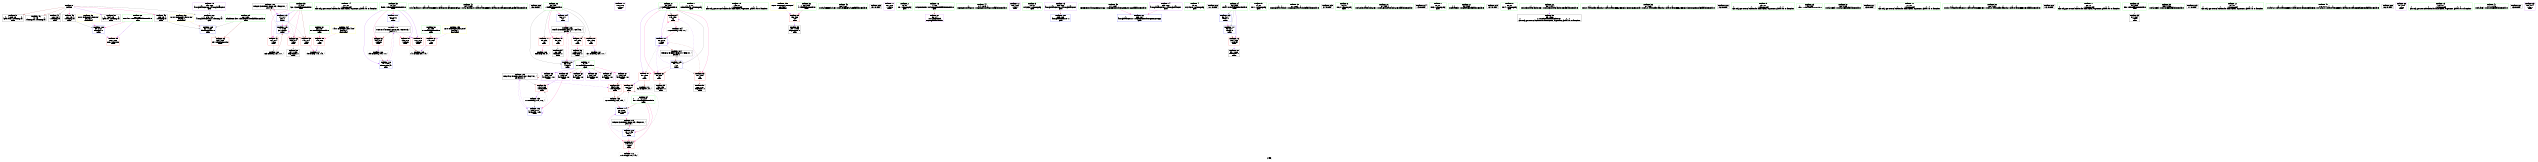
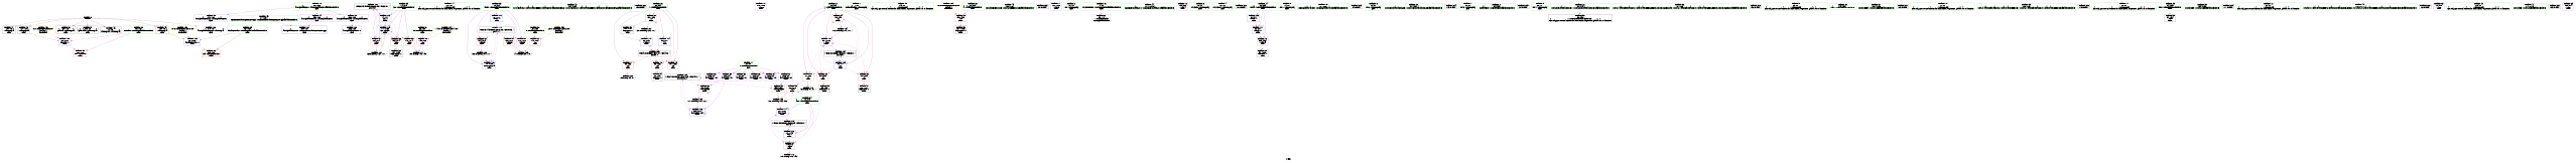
  digraph {
    label=SVFG
    node [color=green shape=record]
    edge [color=deeppink style=solid]
    n1 [color=grey label="{NodeID: 0\nNullPtr}"]
    n2 [color=black label="{NodeID: 46\n2\<--3\ndummyVal\<--dummyVal\n}"]
    n3 [color=black label="{NodeID: 47\n120\<--3\n\<--dummyVal\nmain\n}"]
    n4 [color=black label="{NodeID: 48\n121\<--3\n\<--dummyVal\nmain\n}"]
    n5 [color=black label="{NodeID: 49\n123\<--3\n\<--dummyVal\nmain\n}"]
    n6 [color=black label="{NodeID: 50\n204\<--3\nlpad.val\<--dummyVal\nmain\n}"]
    n7 [color=black label="{NodeID: 51\n205\<--3\nlpad.val51\<--dummyVal\nmain\n}"]
    n8 [color=blue label="{NodeID: 102\n240\<--3\nllvm.global_ctors_2\<--dummyVal\nGlob }" style=dotted]
    n9 [color=blue label="{NodeID: 108\n60\<--121\nexn.slot\<--\nmain\n}"]
    n10 [color=blue label="{NodeID: 109\n62\<--123\nehselector.slot\<--\nmain\n}"]
    n11 [color=red label="{NodeID: 85\n202\<--60\nexn\<--exn.slot\nmain\n}"]
    n12 [color=red label="{NodeID: 86\n203\<--62\nsel\<--ehselector.slot\nmain\n}"]
    n13 [color=black label="{NodeID: 180\nMR_22V_3 = PHI(MR_22V_5, MR_22V_1, )\npts\{75 \}\n}"]
    n14 [color=blue label="{NodeID: 113\n74\<--77\ni20\<--\nmain\n}"]
    n15 [color=red label="{NodeID: 97\n164\<--74\n\<--i20\nmain\n}"]
    n16 [color=red label="{NodeID: 95\n148\<--74\n\<--i20\nmain\n}"]
    n17 [color=red label="{NodeID: 96\n153\<--74\n\<--i20\nmain\n}"]
    n18 [color=blue label="{NodeID: 115\n74\<--165\ni20\<--inc31\nmain\n}"]
    n19 [color=grey label="{NodeID: 162\n165 = Binary(164, 117, )\n}"]
    n20 [color=grey label="{NodeID: 171\n150 = cmp(148, 149, )\n}"]
    n21 [color=black label="{NodeID: 58\n154\<--153\nidxprom26\<--\nmain\n}"]
    n22 [label="{NodeID: 14\n117\<--1\n\<--dummyObj\nCan only get source location for instruction, argument, global var or function.}"]
    n23 [color=yellow label="{NodeID: 194\n14V_1 = ENCHI(MR_14V_0)\npts\{67 \}\nFun[main]}" style=double]
    n24 [color=red label="{NodeID: 88\n149\<--66\n\<--N\nmain\n}"]
    n25 [color=blue label="{NodeID: 111\n70\<--117\ntimes\<--\nmain\n}"]
    n26 [color=black label="{NodeID: 178\nMR_18V_4 = PHI(MR_18V_5, MR_18V_3, )\npts\{71 \}\n}"]
    n27 [color=blue label="{NodeID: 116\n70\<--195\ntimes\<--inc49\nmain\n}"]
    n28 [color=red label="{NodeID: 90\n139\<--70\n\<--times\nmain\n}"]
    n29 [color=red label="{NodeID: 91\n172\<--70\n\<--times\nmain\n}"]
    n30 [color=red label="{NodeID: 92\n194\<--70\n\<--times\nmain\n}"]
    n31 [color=grey label="{NodeID: 169\n141 = cmp(139, 140, )\n}"]
    n32 [color=grey label="{NodeID: 166\n195 = Binary(194, 117, )\n}"]
    n33 [label="{NodeID: 28\n60\<--61\nexn.slot\<--exn.slot_field_insensitive\nmain\n}"]
    n34 [label="{NodeID: 42\n184\<--185\n_ZSt4endlIcSt11char_traitsIcEERSt13basic_ostreamIT_T0_ES6_\<--_ZSt4endlIcSt11char_traitsIcEERSt13basic_ostreamIT_T0_ES6__field_insensitive\n}"]
    n35 [color=black label="{NodeID: 222\n190 = PHI()\n}"]
    n36 [color=black label="{NodeID: 56\n105\<--104\nidxprom6\<--\nmain\n}"]
    n37 [color=purple label="{NodeID: 70\n176\<--16\n\<--.str.2\nmain\n}"]
    n38 [color=grey label="{NodeID: 167\n131 = Binary(130, 117, )\n}"]
    n39 [color=blue label="{NodeID: 110\n56\<--131\ni\<--inc11\nmain\n}"]
    n40 [color=black label="{NodeID: 183\nMR_4V_3 = PHI(MR_4V_4, MR_4V_2, )\npts\{57 \}\n}"]
    n41 [color=red label="{NodeID: 77\n85\<--56\n\<--i\nmain\n}"]
    n42 [color=red label="{NodeID: 78\n95\<--56\n\<--i\nmain\n}"]
    n43 [color=red label="{NodeID: 79\n104\<--56\n\<--i\nmain\n}"]
    n44 [color=red label="{NodeID: 80\n130\<--56\n\<--i\nmain\n}"]
    n45 [color=red label="{NodeID: 84\n115\<--58\n\<--j\nmain\n}"]
    n46 [color=grey label="{NodeID: 164\n116 = Binary(115, 117, )\n}"]
    n47 [color=blue label="{NodeID: 107\n58\<--116\nj\<--inc\nmain\n}"]
    n48 [color=black label="{NodeID: 184\nMR_6V_2 = PHI(MR_6V_4, MR_6V_1, )\npts\{59 \}\n}"]
    n49 [color=red label="{NodeID: 81\n91\<--58\n\<--j\nmain\n}"]
    n50 [color=red label="{NodeID: 82\n98\<--58\n\<--j\nmain\n}"]
    n51 [color=red label="{NodeID: 83\n107\<--58\n\<--j\nmain\n}"]
    n52 [label="{NodeID: 1\n7\<--1\n__dso_handle\<--dummyObj\nGlob }"]
    n53 [color=red label="{NodeID: 98\n110\<--109\n\<--arrayidx9\nmain\n}"]
    n54 [color=grey label="{NodeID: 165\n111 = Binary(110, 112, )\n}"]
    n55 [color=blue label="{NodeID: 106\n109\<--111\narrayidx9\<--div\nmain\n}"]
    n56 [color=black label="{NodeID: 185\nMR_24V_2 = PHI(MR_24V_3, MR_24V_1, )\npts\{90000 \}\n}"]
    n57 [label="{NodeID: 15\n145\<--1\n\<--dummyObj\nCan only get source location for instruction, argument, global var or function.}"]
    n58 [color=yellow label="{NodeID: 195\n16V_1 = ENCHI(MR_16V_0)\npts\{69 \}\nFun[main]}" style=double]
    n59 [color=red label="{NodeID: 89\n156\<--68\n\<--a\nmain\n}"]
    n60 [color=black label="{NodeID: 59\n157\<--156\nidxprom28\<--\nmain\n}"]
    n61 [color=blue label="{NodeID: 112\n72\<--145\nans\<--\nmain\n}"]
    n62 [color=red label="{NodeID: 93\n160\<--72\n\<--ans\nmain\n}"]
    n63 [color=red label="{NodeID: 94\n178\<--72\n\<--ans\nmain\n}"]
    n64 [color=blue label="{NodeID: 114\n72\<--161\nans\<--mul\nmain\n}"]
    n65 [color=black label="{NodeID: 179\nMR_20V_3 = PHI(MR_20V_5, MR_20V_1, )\npts\{73 \}\n}"]
    n66 [color=grey label="{NodeID: 163\n161 = Binary(160, 159, )\n}"]
    n67 [color=grey label="{NodeID: 172\n179 = cmp(178, 145, )\n}"]
    n68 [label="{NodeID: 29\n62\<--63\nehselector.slot\<--ehselector.slot_field_insensitive\nmain\n}"]
    n69 [label="{NodeID: 43\n186\<--187\n_ZNSolsEPFRSoS_E\<--_ZNSolsEPFRSoS_E_field_insensitive\n}"]
    n70 [color=black label="{NodeID: 223\n191 = PHI()\n}"]
    n71 [color=black label="{NodeID: 57\n108\<--107\nidxprom8\<--\nmain\n}"]
    n72 [color=purple label="{NodeID: 71\n181\<--18\n\<--.str.3\nmain\n}"]
    n73 [color=grey label="{NodeID: 168\n86 = cmp(85, 87, )\n}"]
    n74 [label="{NodeID: 2\n10\<--1\n.str\<--dummyObj\nGlob }"]
    n75 [color=red label="{NodeID: 99\n159\<--158\n\<--arrayidx29\nmain\n}"]
    n76 [label="{NodeID: 16\n4\<--6\n_ZStL8__ioinit\<--_ZStL8__ioinit_field_insensitive\nGlob }"]
    n77 [color=purple label="{NodeID: 61\n33\<--4\n\<--_ZStL8__ioinit\n__cxx_global_var_init\n}"]
    n78 [label="{NodeID: 30\n64\<--65\nT\<--T_field_insensitive\nmain\n}"]
    n79 [color=red label="{NodeID: 87\n140\<--64\n\<--T\nmain\n}"]
    n80 [label="{NodeID: 44\n214\<--215\n__gxx_personality_v0\<--__gxx_personality_v0_field_insensitive\n}"]
    n81 [color=purple label="{NodeID: 72\n189\<--20\n\<--.str.4\nmain\n}"]
    n82 [label="{NodeID: 3\n12\<--1\n_ZSt3cin\<--dummyObj\nGlob }"]
    n83 [color=black label="{NodeID: 54\n96\<--95\nidxprom\<--\nmain\n}"]
    n84 [color=blue label="{NodeID: 100\n238\<--23\nllvm.global_ctors_0\<--\nGlob }"]
    n85 [label="{NodeID: 17\n8\<--9\nx\<--x_field_insensitive\nGlob }"]
    n86 [color=purple label="{NodeID: 62\n97\<--8\narrayidx\<--x\nmain\n}"]
    n87 [color=purple label="{NodeID: 63\n100\<--8\narrayidx5\<--x\nmain\n}"]
    n88 [color=purple label="{NodeID: 64\n106\<--8\narrayidx7\<--x\nmain\n}"]
    n89 [color=purple label="{NodeID: 65\n109\<--8\narrayidx9\<--x\nmain\n}"]
    n90 [color=purple label="{NodeID: 66\n155\<--8\narrayidx27\<--x\nmain\n}"]
    n91 [color=purple label="{NodeID: 67\n158\<--8\narrayidx29\<--x\nmain\n}"]
    n92 [label="{NodeID: 31\n66\<--67\nN\<--N_field_insensitive\nmain\n}"]
    n93 [label="{NodeID: 45\n24\<--234\n_GLOBAL__sub_I_CLDP_2_0.cpp\<--_GLOBAL__sub_I_CLDP_2_0.cpp_field_insensitive\n}"]
    n94 [color=blue label="{NodeID: 101\n239\<--24\nllvm.global_ctors_1\<--_GLOBAL__sub_I_CLDP_2_0.cpp\nGlob }"]
    n95 [color=purple label="{NodeID: 73\n238\<--22\nllvm.global_ctors_0\<--llvm.global_ctors\nGlob }"]
    n96 [color=grey label="{NodeID: 170\n92 = cmp(91, 87, )\n}"]
    n97 [label="{NodeID: 4\n13\<--1\n_ZSt4cout\<--dummyObj\nGlob }"]
    n98 [color=blue label="{NodeID: 105\n58\<--77\nj\<--\nmain\n}"]
    n99 [color=black label="{NodeID: 55\n99\<--98\nidxprom4\<--\nmain\n}"]
+   n100 [label="{NodeID: 18\n22\<--26\nllvm.global_ctors\<--llvm.global_ctors_field_insensitive\nGlob }"]
    n101 [color=purple label="{NodeID: 74\n239\<--22\nllvm.global_ctors_1\<--llvm.global_ctors\nGlob }"]
    n102 [color=purple label="{NodeID: 75\n240\<--22\nllvm.global_ctors_2\<--llvm.global_ctors\nGlob }"]
    n103 [label="{NodeID: 32\n68\<--69\na\<--a_field_insensitive\nmain\n}"]
    n104 [color=black label="{NodeID: 212\n101 = PHI()\n}"]
    n105 [color=black label="{NodeID: 60\n51\<--200\nmain_ret\<--\nmain\n}"]
    n106 [label="{NodeID: 5\n14\<--1\n.str.1\<--dummyObj\nGlob }"]
    n107 [label="{NodeID: 19\n27\<--28\n__cxx_global_var_init\<--__cxx_global_var_init_field_insensitive\n}"]
    n108 [label="{NodeID: 33\n70\<--71\ntimes\<--times_field_insensitive\nmain\n}"]
    n109 [color=black label="{NodeID: 213\n34 = PHI()\n}"]
    n110 [label="{NodeID: 6\n16\<--1\n.str.2\<--dummyObj\nGlob }"]
    n111 [color=blue label="{NodeID: 103\n52\<--77\nretval\<--\nmain\n}"]
    n112 [color=blue label="{NodeID: 117\n52\<--77\nretval\<--\nmain\n}"]
    n113 [color=red label="{NodeID: 76\n200\<--52\n\<--retval\nmain\n}"]
    n114 [label="{NodeID: 20\n31\<--32\n_ZNSt8ios_base4InitC1Ev\<--_ZNSt8ios_base4InitC1Ev_field_insensitive\n}"]
    n115 [label="{NodeID: 34\n72\<--73\nans\<--ans_field_insensitive\nmain\n}"]
    n116 [color=black label="{NodeID: 214\n143 = PHI()\n}"]
    n117 [label="{NodeID: 7\n18\<--1\n.str.3\<--dummyObj\nGlob }"]
    n118 [color=blue label="{NodeID: 104\n56\<--77\ni\<--\nmain\n}"]
    n119 [label="{NodeID: 21\n37\<--38\n__cxa_atexit\<--__cxa_atexit_field_insensitive\n}"]
    n120 [label="{NodeID: 35\n74\<--75\ni20\<--i20_field_insensitive\nmain\n}"]
    n121 [color=black label="{NodeID: 215\n134 = PHI()\n}"]
    n122 [label="{NodeID: 8\n20\<--1\n.str.4\<--dummyObj\nGlob }"]
    n123 [label="{NodeID: 22\n36\<--42\n_ZNSt8ios_base4InitD1Ev\<--_ZNSt8ios_base4InitD1Ev_field_insensitive\n}"]
    n124 [color=black label="{NodeID: 52\n35\<--36\n\<--_ZNSt8ios_base4InitD1Ev\nCan only get source location for instruction, argument, global var or function.}"]
    n125 [label="{NodeID: 36\n81\<--82\n_ZNSt14basic_ifstreamIcSt11char_traitsIcEEC1EPKcSt13_Ios_Openmode\<--_ZNSt14basic_ifstreamIcSt11char_traitsIcEEC1EPKcSt13_Ios_Openmode_field_insensitive\n}"]
    n126 [color=black label="{NodeID: 216\n152 = PHI()\n}"]
    n127 [label="{NodeID: 9\n23\<--1\n\<--dummyObj\nCan only get source location for instruction, argument, global var or function.}"]
    n128 [label="{NodeID: 23\n49\<--50\nmain\<--main_field_insensitive\n}"]
    n129 [label="{NodeID: 37\n102\<--103\n_ZNSirsERd\<--_ZNSirsERd_field_insensitive\n}"]
    n130 [color=black label="{NodeID: 217\n169 = PHI()\n}"]
    n131 [label="{NodeID: 10\n77\<--1\n\<--dummyObj\nCan only get source location for instruction, argument, global var or function.}"]
    n132 [label="{NodeID: 24\n52\<--53\nretval\<--retval_field_insensitive\nmain\n}"]
    n133 [label="{NodeID: 38\n126\<--127\n_ZNSt14basic_ifstreamIcSt11char_traitsIcEED1Ev\<--_ZNSt14basic_ifstreamIcSt11char_traitsIcEED1Ev_field_insensitive\n}"]
    n134 [color=black label="{NodeID: 218\n173 = PHI()\n}"]
    n135 [label="{NodeID: 11\n80\<--1\n\<--dummyObj\nCan only get source location for instruction, argument, global var or function.}"]
    n136 [color=yellow label="{NodeID: 191\n8V_1 = ENCHI(MR_8V_0)\npts\{61 \}\nFun[main]}" style=double]
    n137 [label="{NodeID: 25\n54\<--55\nFIN\<--FIN_field_insensitive\nmain\n}"]
    n138 [color=black label="{NodeID: 53\n94\<--54\n\<--FIN\nmain\n}"]
    n139 [label="{NodeID: 39\n135\<--136\n_ZNSirsERi\<--_ZNSirsERi_field_insensitive\n}"]
    n140 [color=black label="{NodeID: 219\n177 = PHI()\n}"]
    n141 [label="{NodeID: 12\n87\<--1\n\<--dummyObj\nCan only get source location for instruction, argument, global var or function.}"]
    n142 [color=yellow label="{NodeID: 192\n10V_1 = ENCHI(MR_10V_0)\npts\{63 \}\nFun[main]}" style=double]
    n143 [label="{NodeID: 26\n56\<--57\ni\<--i_field_insensitive\nmain\n}"]
    n144 [label="{NodeID: 40\n170\<--171\n_ZStlsISt11char_traitsIcEERSt13basic_ostreamIcT_ES5_PKc\<--_ZStlsISt11char_traitsIcEERSt13basic_ostreamIcT_ES5_PKc_field_insensitive\n}"]
    n145 [color=black label="{NodeID: 220\n182 = PHI()\n}"]
    n146 [color=purple label="{NodeID: 68\n78\<--10\n\<--.str\nmain\n}"]
    n147 [label="{NodeID: 13\n112\<--1\n\<--dummyObj\nCan only get source location for instruction, argument, global var or function.}"]
    n148 [color=yellow label="{NodeID: 193\n12V_1 = ENCHI(MR_12V_0)\npts\{65 \}\nFun[main]}" style=double]
    n149 [label="{NodeID: 27\n58\<--59\nj\<--j_field_insensitive\nmain\n}"]
    n150 [label="{NodeID: 41\n174\<--175\n_ZNSolsEi\<--_ZNSolsEi_field_insensitive\n}"]
    n151 [color=black label="{NodeID: 221\n183 = PHI()\n}"]
    n152 [color=purple label="{NodeID: 69\n168\<--14\n\<--.str.1\nmain\n}"]
    n1 -> n2 [color=brown]
    n1 -> n3 [color=gray40]
    n1 -> n4
    n1 -> n5
    n1 -> n6 [color=purple]
    n1 -> n7 [color=brown]
    n1 -> n8 [color=gray40]
    n4 -> n9 [color=gray40]
    n5 -> n10 [color=gray40]
    n9 -> n11 [color=purple style=dashed]
    n10 -> n12 [color=gray40 style=dashed]
    n13 -> n14 [color=purple style=dashed]
    n14 -> n13 [style=dashed]
    n14 -> n15 [color=purple style=dashed]
    n14 -> n16 [color=gray40 style=dashed]
    n14 -> n17 [color=gray40 style=dashed]
    n14 -> n18 [style=dashed]
    n15 -> n19 [color=gray40]
    n16 -> n20
    n17 -> n21 [color=gray40]
    n18 -> n13 [color=brown style=dashed]
    n18 -> n15 [color=gray40 style=dashed]
    n18 -> n16 [color=brown style=dashed]
    n18 -> n17 [style=dashed]
    n18 -> n18 [style=dashed]
    n19 -> n18 [color=brown]
    n23 -> n24 [style=dashed]
    n24 -> n20 [color=purple]
    n25 -> n26 [color=purple style=dashed]
    n26 -> n27 [style=dashed]
    n26 -> n28 [style=dashed]
    n26 -> n29 [color=purple style=dashed]
    n26 -> n30 [color=brown style=dashed]
    n27 -> n26 [color=purple style=dashed]
    n28 -> n31 [color=brown]
    n30 -> n32 [color=purple]
    n32 -> n27 [color=brown]
    n33 -> n9
    n33 -> n11 [color=purple]
    n38 -> n39 [color=gray40]
    n39 -> n40 [style=dashed]
    n40 -> n39 [style=dashed]
    n40 -> n41 [color=brown style=dashed]
    n40 -> n42 [color=purple style=dashed]
    n40 -> n43 [color=purple style=dashed]
    n40 -> n44 [color=brown style=dashed]
    n41 -> n73
    n42 -> n83 [color=gray40]
-   n43 -> n36
+   n44 -> n36
    n44 -> n38 [color=purple]
    n45 -> n46
    n46 -> n47
    n47 -> n45 [style=dashed]
    n47 -> n47 [color=purple style=dashed]
    n47 -> n48 [color=brown style=dashed]
    n47 -> n49 [color=gray40 style=dashed]
    n47 -> n50 [color=purple style=dashed]
    n47 -> n51 [color=brown style=dashed]
    n48 -> n98 [color=brown style=dashed]
    n49 -> n62 [color=purple]
    n49 -> n96 [color=brown]
    n50 -> n99 [color=brown]
    n51 -> n71 [color=brown]
    n53 -> n54 [color=purple]
    n54 -> n55 [color=gray40]
    n55 -> n53 [color=gray40 style=dashed]
    n55 -> n55 [color=purple style=dashed]
    n55 -> n56 [color=purple style=dashed]
    n56 -> n53 [color=gray40 style=dashed]
    n56 -> n55 [color=purple style=dashed]
    n56 -> n56 [color=brown style=dashed]
    n56 -> n75 [color=purple style=dashed]
    n58 -> n59 [color=purple style=dashed]
    n59 -> n60 [color=purple]
    n61 -> n62 [color=gray40 style=dashed]
    n61 -> n63 [style=dashed]
    n61 -> n64 [color=purple style=dashed]
    n61 -> n65 [style=dashed]
    n62 -> n66 [color=brown]
    n63 -> n67
    n64 -> n62 [color=gray40 style=dashed]
    n64 -> n63 [style=dashed]
    n64 -> n64 [color=purple style=dashed]
    n64 -> n65 [style=dashed]
    n65 -> n61 [color=gray40 style=dashed]
    n66 -> n64
    n68 -> n10 [color=gray40]
    n68 -> n12 [color=brown]
    n75 -> n66 [color=brown]
    n76 -> n77 [color=brown]
    n78 -> n79 [color=brown]
    n79 -> n31 [color=purple]
    n85 -> n86 [color=brown]
    n85 -> n87 [color=purple]
    n85 -> n88 [color=brown]
    n85 -> n89 [color=brown]
    n85 -> n90 [color=purple]
    n85 -> n91
    n89 -> n53 [color=purple]
    n89 -> n55
    n91 -> n75 [color=brown]
    n92 -> n24
    n93 -> n94
    n95 -> n84 [color=brown]
    n98 -> n45 [color=purple style=dashed]
    n98 -> n47 [color=purple style=dashed]
    n98 -> n48 [color=gray40 style=dashed]
    n98 -> n49 [style=dashed]
    n98 -> n50 [color=brown style=dashed]
    n98 -> n51 [color=gray40 style=dashed]
+   n100 -> n95 [color=gray40]
+   n100 -> n101 [color=brown]
+   n100 -> n102 [color=purple]
    n101 -> n94
    n102 -> n8 [color=gray40]
    n103 -> n59
    n108 -> n25
    n108 -> n27 [color=purple]
    n108 -> n28 [color=purple]
    n108 -> n29 [color=purple]
    n108 -> n30
    n111 -> n112 [style=dashed]
    n112 -> n113 [color=brown style=dashed]
    n113 -> n105 [color=purple style=dashed]
    n115 -> n61
    n115 -> n63
    n115 -> n64 [color=brown]
    n118 -> n40 [style=dashed]
    n120 -> n14 [color=purple]
    n120 -> n15
    n120 -> n16 [color=brown]
    n120 -> n17
    n120 -> n18
    n123 -> n124 [color=purple]
    n132 -> n111 [color=gray40]
    n132 -> n112 [color=gray40]
    n132 -> n113 [color=purple]
    n136 -> n9 [style=dashed]
    n137 -> n138 [color=gray40]
    n142 -> n10 [color=brown style=dashed]
    n143 -> n39 [color=gray40]
    n143 -> n41 [color=gray40]
    n143 -> n42
    n143 -> n43 [color=gray40]
    n143 -> n44 [color=gray40]
    n143 -> n118
    n148 -> n79 [color=purple style=dashed]
    n149 -> n45 [color=gray40]
    n149 -> n47 [color=purple]
    n149 -> n49 [color=purple]
    n149 -> n50
    n149 -> n51
    n149 -> n98 [color=gray40]
  }
